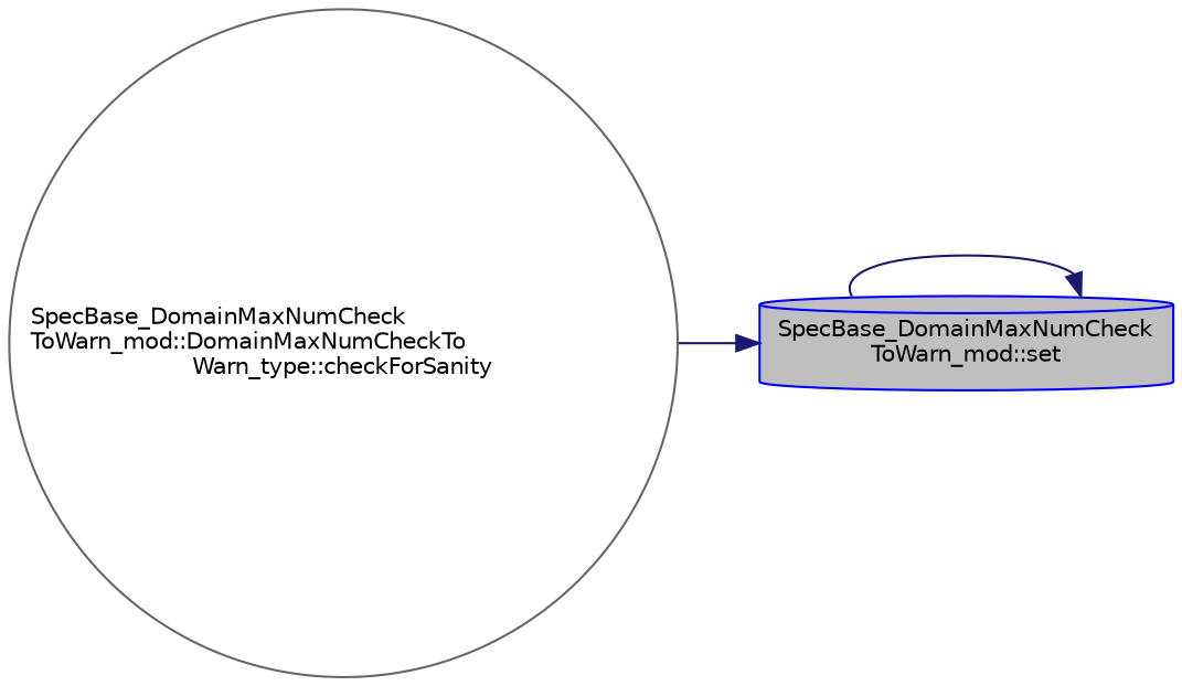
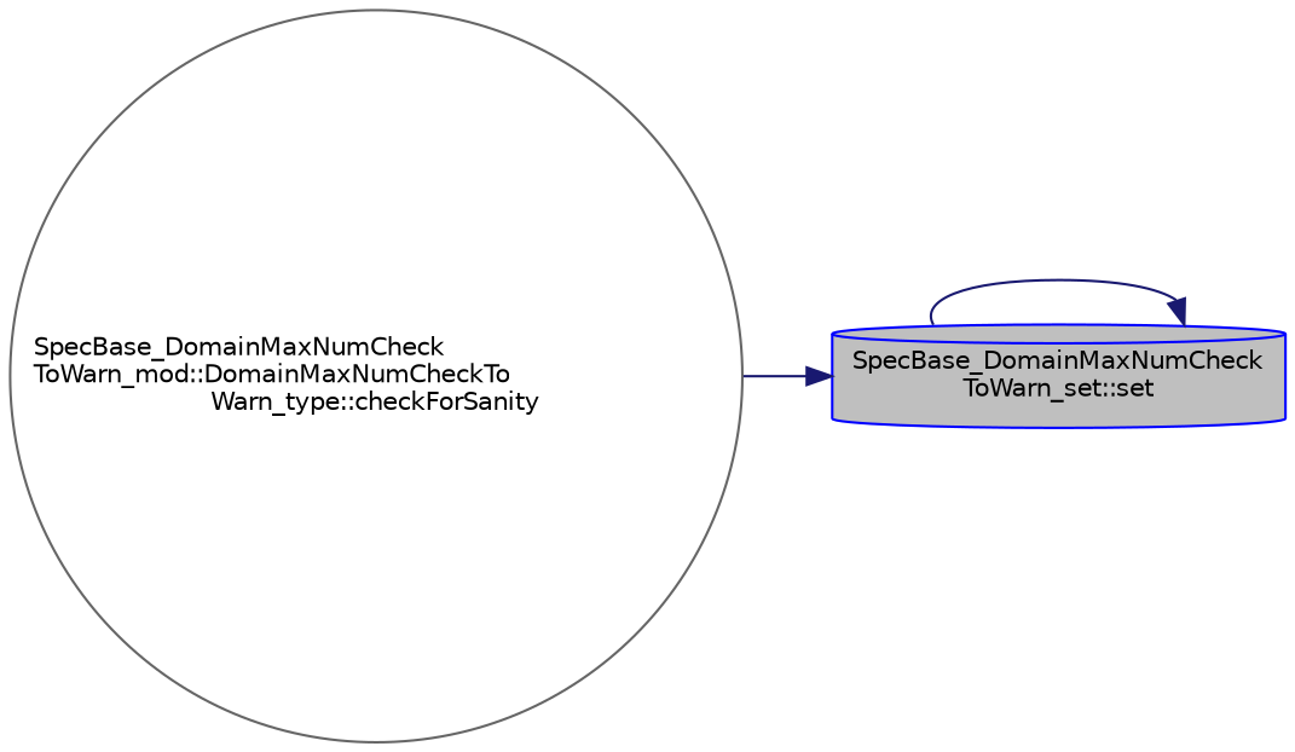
  digraph {
    rankdir=RL
    node [fontname=Helvetica fontsize=10 style=filled]
    edge [color=midnightblue dir=back fontname=Helvetica fontsize=10 labelfontname=Helvetica labelfontsize=10 style=solid]
-   n1 [color=blue fillcolor=grey75 fontcolor=black height=0.2 label="SpecBase_DomainMaxNumCheck\lToWarn_mod::set" shape=cylinder width=0.4]
+   n1 [color=blue fillcolor=grey75 fontcolor=black height=0.2 label="SpecBase_DomainMaxNumCheck\lToWarn_set::set" shape=cylinder width=0.4]
    n2 [color=gray40 fillcolor=white height=0.2 label="SpecBase_DomainMaxNumCheck\lToWarn_mod::DomainMaxNumCheckTo\lWarn_type::checkForSanity" shape=circle width=0.4]
    n1 -> n1
    n1 -> n2
  }
